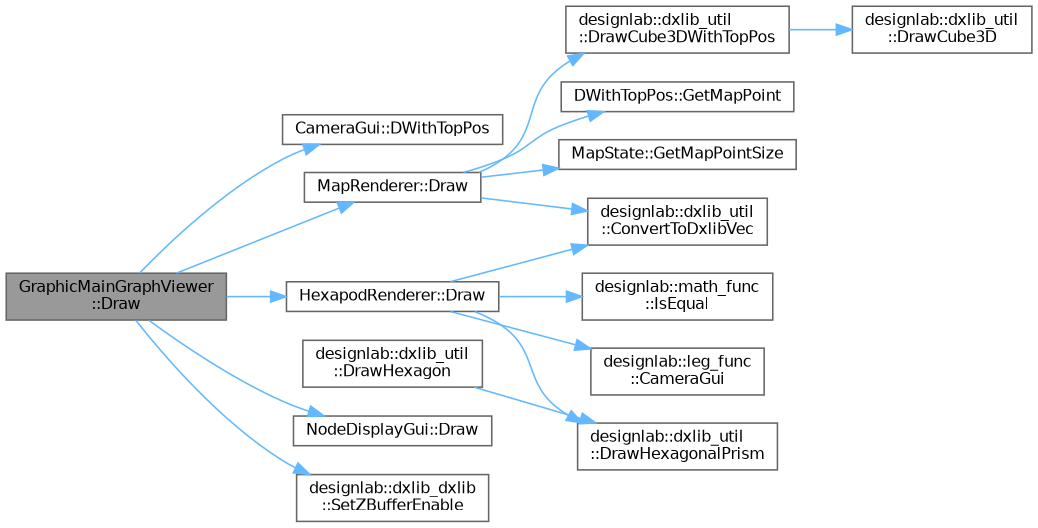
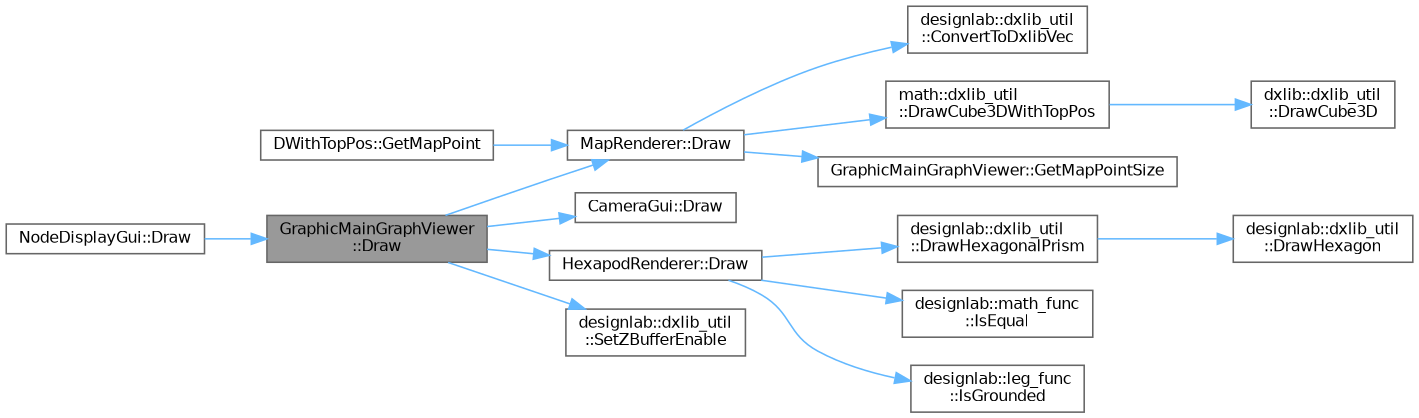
  digraph {
    rankdir=LR
    node [color=grey40 fillcolor=white fontname=Helvetica fontsize=10 shape=box style=filled]
    edge [color=steelblue1 fontname=Helvetica fontsize=10 labelfontname=Helvetica labelfontsize=10 style=solid]
    n1 [color=gray40 fillcolor=grey60 fontcolor=black height=0.2 label="GraphicMainGraphViewer\l::Draw" width=0.4]
-   n2 [height=0.2 label="CameraGui::DWithTopPos" width=0.4]
+   n2 [height=0.2 label="CameraGui::Draw" width=0.4]
    n3 [height=0.2 label="HexapodRenderer::Draw" width=0.4]
    n4 [height=0.2 label="NodeDisplayGui::Draw" width=0.4]
    n5 [height=0.2 label="MapRenderer::Draw" width=0.4]
-   n6 [height=0.2 label="designlab::dxlib_dxlib\l::SetZBufferEnable" width=0.4]
+   n6 [height=0.2 label="designlab::dxlib_util\l::SetZBufferEnable" width=0.4]
    n7 [height=0.2 label="designlab::dxlib_util\l::ConvertToDxlibVec" width=0.4]
    n8 [height=0.2 label="designlab::dxlib_util\l::DrawHexagonalPrism" width=0.4]
    n9 [height=0.2 label="designlab::math_func\l::IsEqual" width=0.4]
-   n10 [height=0.2 label="designlab::leg_func\l::CameraGui" width=0.4]
-   n11 [height=0.2 label="designlab::dxlib_util\l::DrawCube3DWithTopPos" width=0.4]
+   n10 [height=0.2 label="designlab::leg_func\l::IsGrounded" width=0.4]
+   n11 [height=0.2 label="math::dxlib_util\l::DrawCube3DWithTopPos" width=0.4]
    n12 [height=0.2 label="DWithTopPos::GetMapPoint" width=0.4]
-   n13 [height=0.2 label="MapState::GetMapPointSize" width=0.4]
+   n13 [height=0.2 label="GraphicMainGraphViewer::GetMapPointSize" width=0.4]
    n14 [height=0.2 label="designlab::dxlib_util\l::DrawHexagon" width=0.4]
-   n15 [height=0.2 label="designlab::dxlib_util\l::DrawCube3D" width=0.4]
+   n15 [height=0.2 label="dxlib::dxlib_util\l::DrawCube3D" width=0.4]
    n1 -> n2
    n1 -> n3
-   n1 -> n4
+   n4 -> n1
    n1 -> n5
    n1 -> n6
-   n3 -> n7
    n3 -> n8
    n3 -> n9
    n3 -> n10
    n5 -> n7
    n5 -> n11
-   n5 -> n12
+   n12 -> n5
    n5 -> n13
-   n14 -> n8
+   n8 -> n14
    n11 -> n15
  }
